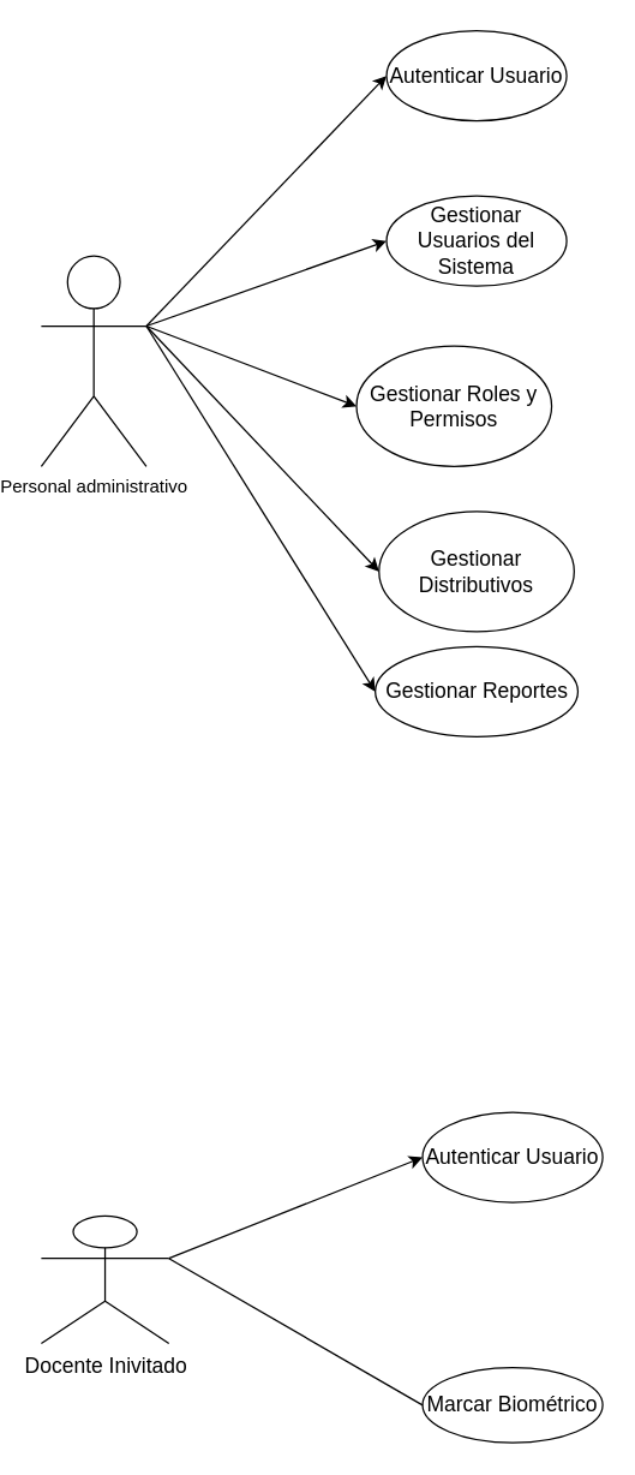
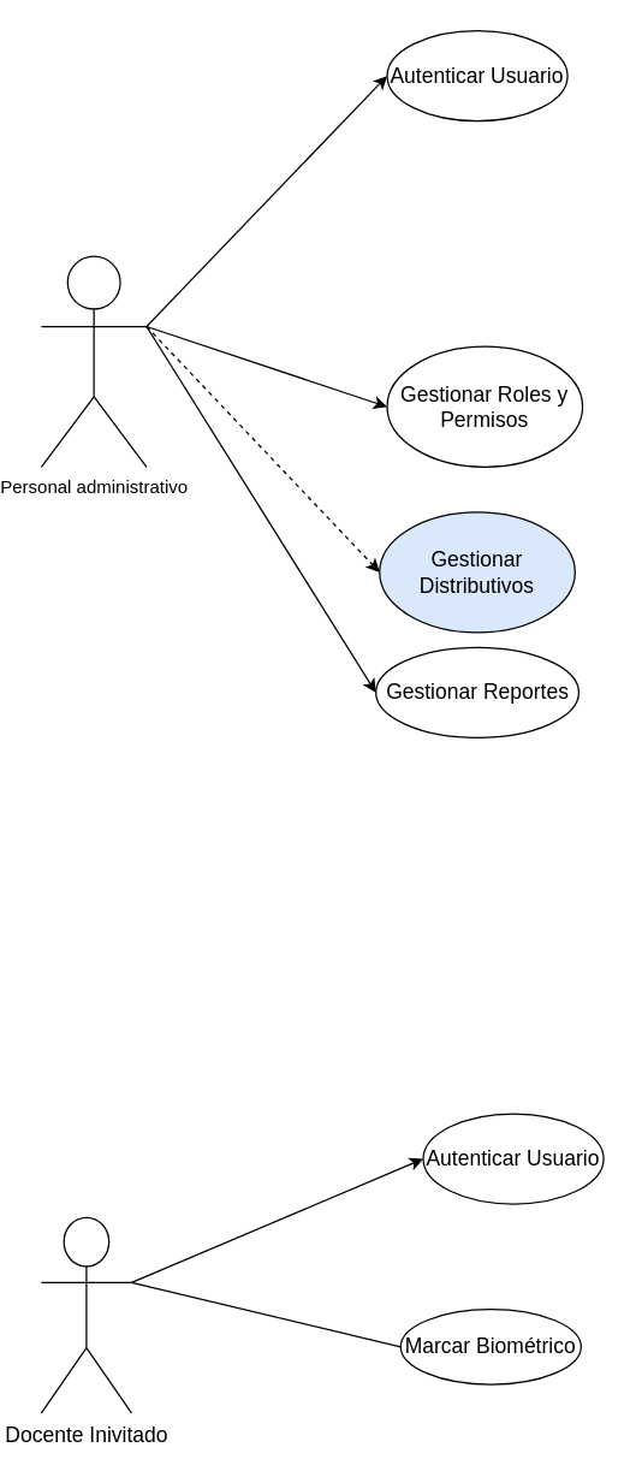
  <mxCell id="0" />
  <mxCell id="1" parent="0" />
  <mxCell id="2" value="&lt;font style=&quot;vertical-align: inherit;&quot;&gt;&lt;font style=&quot;vertical-align: inherit;&quot;&gt;&lt;font style=&quot;vertical-align: inherit;&quot;&gt;&lt;font style=&quot;vertical-align: inherit;&quot;&gt;Personal administrativo&lt;/font&gt;&lt;/font&gt;&lt;/font&gt;&lt;/font&gt;" style="shape=umlActor;verticalLabelPosition=bottom;verticalAlign=top;html=1;" parent="1" vertex="1"><mxGeometry x="20" y="170" width="70" height="140" as="geometry" /></mxCell>
  <mxCell id="3" value="Gestionar Reportes" style="ellipse;whiteSpace=wrap;html=1;fontSize=14;" parent="1" vertex="1"><mxGeometry x="242.5" y="430" width="135" height="60" as="geometry" /></mxCell>
- <mxCell id="4" value="Docente Inivitado" style="shape=umlActor;verticalLabelPosition=bottom;verticalAlign=top;html=1;outlineConnect=0;fontSize=14;" parent="1" vertex="1"><mxGeometry x="20" y="809" width="85" height="85" as="geometry" /></mxCell>
- <mxCell id="5" value="&lt;span style=&quot;font-size: 14px;&quot;&gt;&lt;font style=&quot;vertical-align: inherit;&quot;&gt;&lt;font style=&quot;vertical-align: inherit;&quot;&gt;Marcar Biométrico&lt;/font&gt;&lt;/font&gt;&lt;/span&gt;" style="ellipse;whiteSpace=wrap;html=1;" parent="1" vertex="1"><mxGeometry x="274" y="910" width="120" height="50" as="geometry" /></mxCell>
+ <mxCell id="4" value="Docente Inivitado" style="shape=umlActor;verticalLabelPosition=bottom;verticalAlign=top;html=1;outlineConnect=0;fontSize=14;" parent="1" vertex="1"><mxGeometry x="20" y="809" width="60" height="130" as="geometry" /></mxCell>
+ <mxCell id="5" value="&lt;span style=&quot;font-size: 14px;&quot;&gt;&lt;font style=&quot;vertical-align: inherit;&quot;&gt;&lt;font style=&quot;vertical-align: inherit;&quot;&gt;Marcar Biométrico&lt;/font&gt;&lt;/font&gt;&lt;/span&gt;" style="ellipse;whiteSpace=wrap;html=1;" parent="1" vertex="1"><mxGeometry x="259" y="870" width="120" height="50" as="geometry" /></mxCell>
  <mxCell id="6" value="" style="endArrow=classic;html=1;rounded=0;fontSize=14;exitX=1;exitY=0.333;exitDx=0;exitDy=0;exitPerimeter=0;entryX=0;entryY=0.5;entryDx=0;entryDy=0;" parent="1" source="4" target="15" edge="1"><mxGeometry width="50" height="50" relative="1" as="geometry"><mxPoint x="140" y="909" as="sourcePoint" /><mxPoint x="270" y="765" as="targetPoint" /></mxGeometry></mxCell>
  <mxCell id="7" value="" style="endArrow=none;html=1;rounded=0;fontSize=14;exitX=1;exitY=0.333;exitDx=0;exitDy=0;exitPerimeter=0;entryX=0;entryY=0.5;entryDx=0;entryDy=0;" parent="1" source="4" target="5" edge="1"><mxGeometry width="50" height="50" relative="1" as="geometry"><mxPoint x="110" y="882.333" as="sourcePoint" /><mxPoint x="290" y="864" as="targetPoint" /></mxGeometry></mxCell>
  <mxCell id="8" value="&lt;font style=&quot;vertical-align: inherit;&quot;&gt;&lt;font style=&quot;vertical-align: inherit; font-size: 14px;&quot;&gt;&lt;font style=&quot;vertical-align: inherit;&quot;&gt;&lt;font style=&quot;vertical-align: inherit;&quot;&gt;Autenticar Usuario&lt;/font&gt;&lt;/font&gt;&lt;/font&gt;&lt;/font&gt;" style="ellipse;whiteSpace=wrap;html=1;" parent="1" vertex="1"><mxGeometry x="250" y="20" width="120" height="60" as="geometry" /></mxCell>
- <mxCell id="9" value="&lt;font style=&quot;vertical-align: inherit;&quot;&gt;&lt;font style=&quot;vertical-align: inherit;&quot;&gt;&lt;font style=&quot;vertical-align: inherit;&quot;&gt;&lt;font style=&quot;vertical-align: inherit;&quot;&gt;Gestionar Usuarios del Sistema&lt;/font&gt;&lt;/font&gt;&lt;/font&gt;&lt;/font&gt;" style="ellipse;whiteSpace=wrap;html=1;fontSize=14;" parent="1" vertex="1"><mxGeometry x="250" y="130" width="120" height="60" as="geometry" /></mxCell>
- <mxCell id="10" value="&lt;font style=&quot;vertical-align: inherit;&quot;&gt;&lt;font style=&quot;vertical-align: inherit;&quot;&gt;Gestionar Roles y Permisos&lt;/font&gt;&lt;/font&gt;" style="ellipse;whiteSpace=wrap;html=1;fontSize=14;" parent="1" vertex="1"><mxGeometry x="230" y="230" width="130" height="80" as="geometry" /></mxCell>
+ <mxCell id="10" value="&lt;font style=&quot;vertical-align: inherit;&quot;&gt;&lt;font style=&quot;vertical-align: inherit;&quot;&gt;Gestionar Roles y Permisos&lt;/font&gt;&lt;/font&gt;" style="ellipse;whiteSpace=wrap;html=1;fontSize=14;" parent="1" vertex="1"><mxGeometry x="250" y="230" width="130" height="80" as="geometry" /></mxCell>
  <mxCell id="11" value="" style="endArrow=classic;html=1;rounded=0;fontSize=14;exitX=1;exitY=0.333;exitDx=0;exitDy=0;exitPerimeter=0;entryX=0;entryY=0.5;entryDx=0;entryDy=0;" parent="1" source="2" target="8" edge="1"><mxGeometry width="50" height="50" relative="1" as="geometry"><mxPoint x="150" y="150" as="sourcePoint" /><mxPoint x="200" y="100" as="targetPoint" /></mxGeometry></mxCell>
- <mxCell id="12" value="" style="endArrow=classic;html=1;rounded=0;fontSize=14;exitX=1;exitY=0.333;exitDx=0;exitDy=0;exitPerimeter=0;entryX=0;entryY=0.5;entryDx=0;entryDy=0;" parent="1" source="2" target="9" edge="1"><mxGeometry width="50" height="50" relative="1" as="geometry"><mxPoint x="100" y="226.667" as="sourcePoint" /><mxPoint x="260" y="60" as="targetPoint" /></mxGeometry></mxCell>
  <mxCell id="13" value="" style="endArrow=classic;html=1;rounded=0;fontSize=14;entryX=0;entryY=0.5;entryDx=0;entryDy=0;exitX=1;exitY=0.333;exitDx=0;exitDy=0;exitPerimeter=0;" parent="1" source="2" target="10" edge="1"><mxGeometry width="50" height="50" relative="1" as="geometry"><mxPoint x="150" y="220" as="sourcePoint" /><mxPoint x="200" y="240" as="targetPoint" /></mxGeometry></mxCell>
  <mxCell id="14" value="" style="endArrow=classic;html=1;rounded=0;fontSize=14;exitX=1;exitY=0.333;exitDx=0;exitDy=0;exitPerimeter=0;entryX=0;entryY=0.5;entryDx=0;entryDy=0;" parent="1" source="2" target="3" edge="1"><mxGeometry width="50" height="50" relative="1" as="geometry"><mxPoint x="150" y="420" as="sourcePoint" /><mxPoint x="200" y="370" as="targetPoint" /></mxGeometry></mxCell>
  <mxCell id="15" value="&lt;font style=&quot;vertical-align: inherit;&quot;&gt;&lt;font style=&quot;vertical-align: inherit; font-size: 14px;&quot;&gt;&lt;font style=&quot;vertical-align: inherit;&quot;&gt;&lt;font style=&quot;vertical-align: inherit;&quot;&gt;Autenticar Usuario&lt;/font&gt;&lt;/font&gt;&lt;/font&gt;&lt;/font&gt;" style="ellipse;whiteSpace=wrap;html=1;" parent="1" vertex="1"><mxGeometry x="274" y="740" width="120" height="60" as="geometry" /></mxCell>
- <mxCell id="16" value="&lt;font style=&quot;vertical-align: inherit;&quot;&gt;&lt;font style=&quot;vertical-align: inherit;&quot;&gt;&lt;font style=&quot;vertical-align: inherit;&quot;&gt;&lt;font style=&quot;vertical-align: inherit;&quot;&gt;Gestionar Distributivos&lt;/font&gt;&lt;/font&gt;&lt;/font&gt;&lt;/font&gt;" style="ellipse;whiteSpace=wrap;html=1;fontSize=14;" parent="1" vertex="1"><mxGeometry x="245" y="340" width="130" height="80" as="geometry" /></mxCell>
- <mxCell id="17" value="" style="endArrow=classic;html=1;rounded=0;exitX=1;exitY=0.333;exitDx=0;exitDy=0;exitPerimeter=0;entryX=0;entryY=0.5;entryDx=0;entryDy=0;" edge="1" parent="1" source="2" target="16"><mxGeometry width="50" height="50" relative="1" as="geometry"><mxPoint x="90" y="480" as="sourcePoint" /><mxPoint x="140" y="430" as="targetPoint" /></mxGeometry></mxCell>
+ <mxCell id="16" value="&lt;font style=&quot;vertical-align: inherit;&quot;&gt;&lt;font style=&quot;vertical-align: inherit;&quot;&gt;&lt;font style=&quot;vertical-align: inherit;&quot;&gt;&lt;font style=&quot;vertical-align: inherit;&quot;&gt;Gestionar Distributivos&lt;/font&gt;&lt;/font&gt;&lt;/font&gt;&lt;/font&gt;" style="ellipse;whiteSpace=wrap;html=1;fontSize=14;fillColor=#dae8fc;" parent="1" vertex="1"><mxGeometry x="245" y="340" width="130" height="80" as="geometry" /></mxCell>
+ <mxCell id="17" value="" style="endArrow=classic;html=1;rounded=0;exitX=1;exitY=0.333;exitDx=0;exitDy=0;exitPerimeter=0;entryX=0;entryY=0.5;entryDx=0;entryDy=0;dashed=1;" edge="1" parent="1" source="2" target="16"><mxGeometry width="50" height="50" relative="1" as="geometry"><mxPoint x="90" y="480" as="sourcePoint" /><mxPoint x="140" y="430" as="targetPoint" /></mxGeometry></mxCell>
